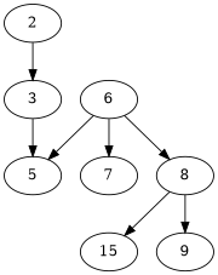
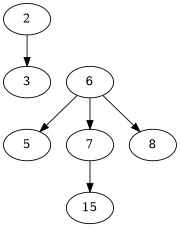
  digraph {
    fontname="DejaVu Serif"
    node [alpha=0.19 fontname="DejaVu Serif"]
    edge [fontname="DejaVu Serif"]
    2 [alpha=0.13 expect_size=2958520063092772]
    3 [expect_size=3432446603498094592]
    5 [expect_size=38282045413212832]
    6 [alpha=0.07 expect_size=122039377613526401024]
    7 [alpha=0.09 expect_size=72755890052056272]
    8 [alpha=0.16 expect_size=261594440632010539008]
-   9 [alpha=0.12 expect_size=171730599277628489728]
    n8 [alpha=0.07 expect_size=946254372102623 label=15]
    2 -> 3
-   3 -> 5
    6 -> 5
    6 -> 7
    6 -> 8
-   8 -> 9
-   8 -> n8
+   7 -> n8
  }
